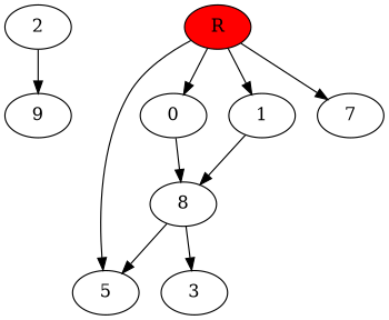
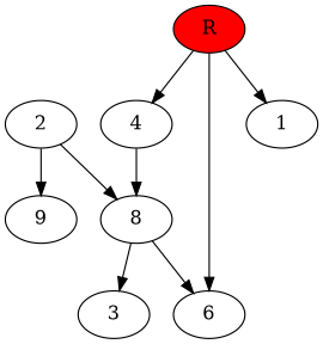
  digraph {
    2
    8
    9
    3
-   6 [label=5]
-   4 [label=0]
+   6
+   4
    R [fillcolor="#ff0000" style=filled]
    1
-   7
-   1 -> 8
+   2 -> 8
    2 -> 9
    8 -> 3
    8 -> 6
    4 -> 8
    R -> 6
    R -> 4
    R -> 1
-   R -> 7
  }
